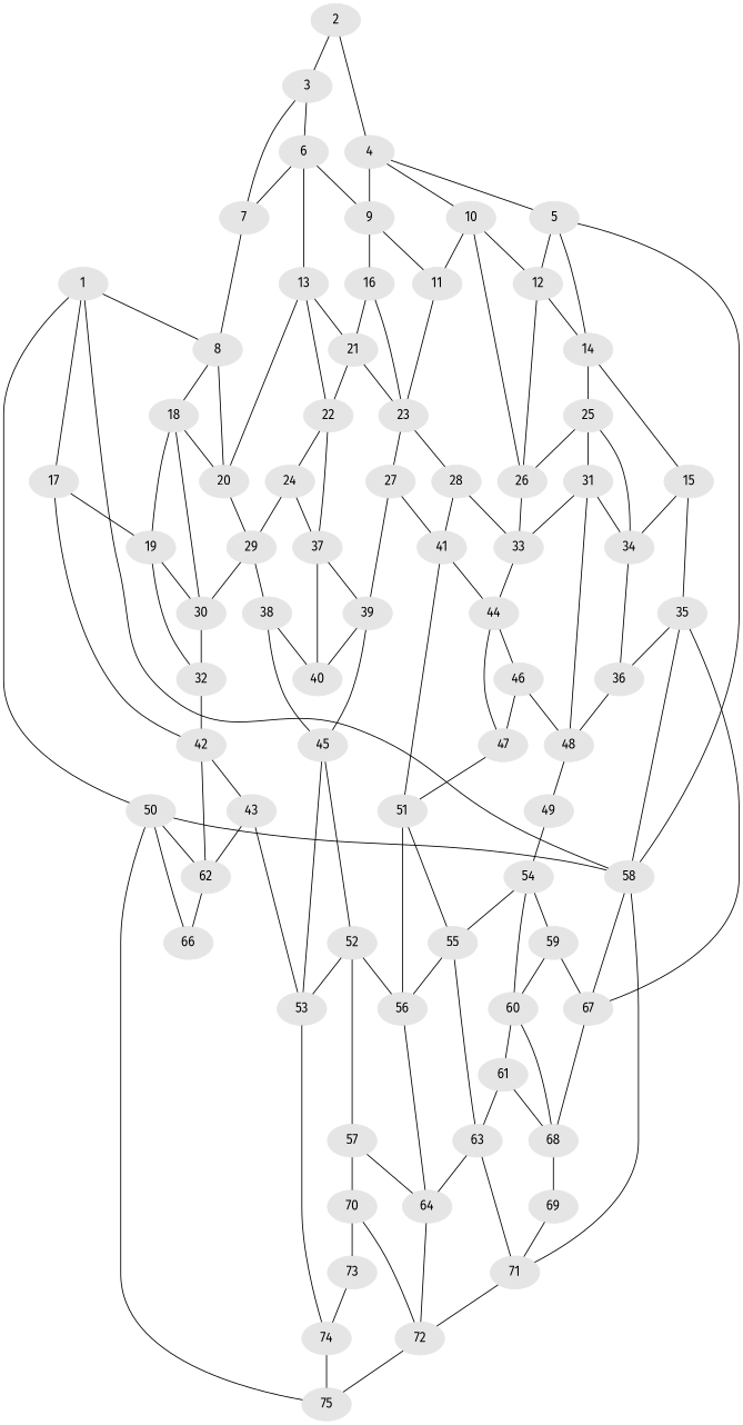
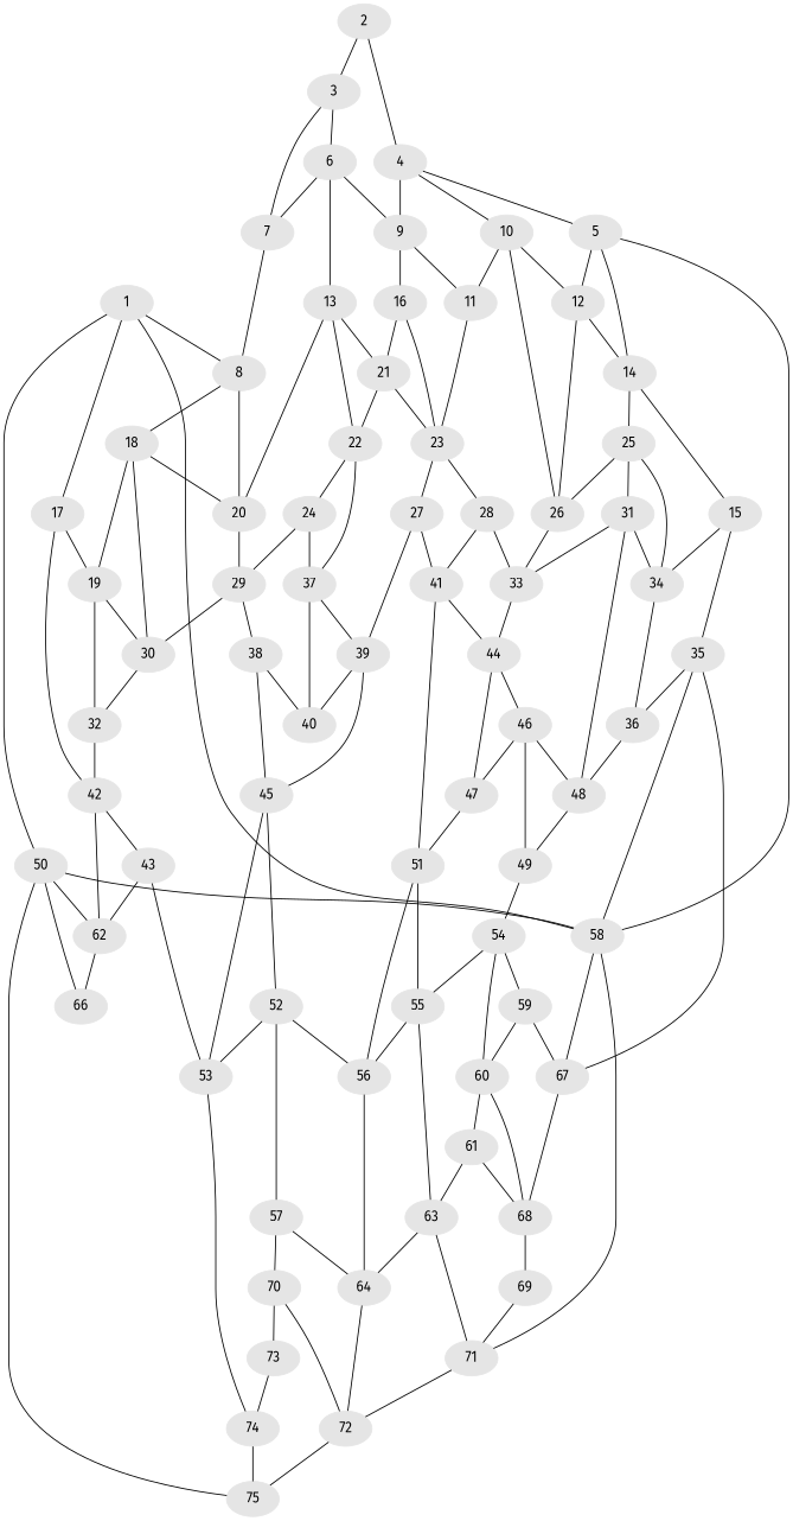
  graph {
    fontname="Fira Sans"
    node [color=gray90 fontname="Fira Sans" style=filled]
    edge [fontname="Fira Sans" weight=1.0]
    1
    8
    17
    50
    58
    18
    20
    19
    42
    62
    66
    75
    67
    71
    2
    3
    4
    6
    7
    5
    9
    10
    13
    12
    14
    11
    16
    26
    15
    25
    21
    22
    30
    29
    23
    33
    24
    37
    34
    35
    31
    36
    27
    28
    32
    43
    38
    39
    40
    41
    48
    44
    45
    51
    49
    46
    47
    68
    53
    52
    55
    56
    74
    57
    54
    59
    60
    63
    64
    70
    61
    72
    73
    69
    1 -- 8
    1 -- 17
    1 -- 50
    1 -- 58
    8 -- 18
    8 -- 20
    17 -- 19 [weight=2.0]
    17 -- 42
    50 -- 58
    50 -- 62
    50 -- 66
    50 -- 75
    58 -- 67
    58 -- 71
    18 -- 20
    18 -- 19
    18 -- 30
    20 -- 29
    19 -- 30
    19 -- 32
    42 -- 62
    42 -- 43
    62 -- 66
    67 -- 68 [weight=2.0]
    71 -- 72
    2 -- 3 [weight=2.0]
    2 -- 4 [weight=2.0]
    3 -- 6
    3 -- 7
    4 -- 5
    4 -- 9
    4 -- 10
    6 -- 7
    6 -- 9
    6 -- 13
    7 -- 8 [weight=2.0]
    5 -- 58
    5 -- 12
    5 -- 14
    9 -- 11
    9 -- 16
    10 -- 12
    10 -- 11
    10 -- 26
    13 -- 20
    13 -- 21
    13 -- 22
    12 -- 14
    12 -- 26
    14 -- 15
    14 -- 25
    11 -- 23
    16 -- 21
    16 -- 23
    26 -- 33
    15 -- 34
    15 -- 35
    25 -- 26
    25 -- 34
    25 -- 31
    21 -- 22
    21 -- 23
    22 -- 24
    22 -- 37
    30 -- 32
    29 -- 30
    29 -- 38
    23 -- 27
    23 -- 28
    33 -- 44
    24 -- 29
    24 -- 37
    37 -- 39
    37 -- 40 [weight=2.0]
    34 -- 36
    35 -- 58
    35 -- 67
    35 -- 36
    31 -- 33
    31 -- 34
    31 -- 48
    36 -- 48
    27 -- 39
    27 -- 41
    28 -- 33
    28 -- 41
    32 -- 42
    43 -- 62
    43 -- 53
    38 -- 40
    38 -- 45
    39 -- 40
    39 -- 45
    41 -- 44
    41 -- 51
    48 -- 49
    44 -- 46
    44 -- 47
    45 -- 53
    45 -- 52
    51 -- 55
    51 -- 56
    49 -- 54
    46 -- 48
+   46 -- 49
    46 -- 47
    47 -- 51
    68 -- 69 [weight=2.0]
    53 -- 74
    52 -- 53
    52 -- 56
    52 -- 57
    55 -- 56
    55 -- 63
    56 -- 64
    74 -- 75
    57 -- 64
    57 -- 70
    54 -- 55
    54 -- 59
    54 -- 60
    59 -- 67
    59 -- 60
    60 -- 68
    60 -- 61
    63 -- 71
    63 -- 64
    64 -- 72
    70 -- 72
    70 -- 73 [weight=2.0]
    61 -- 68
    61 -- 63
    72 -- 75
    73 -- 74
    69 -- 71
  }
